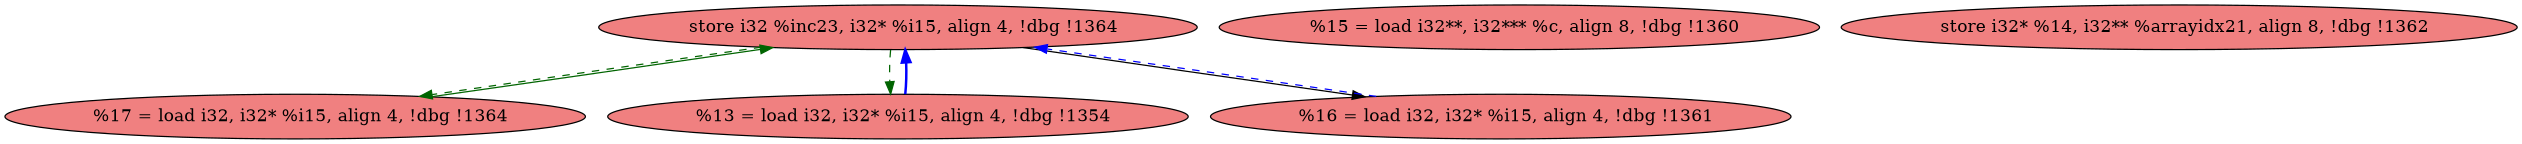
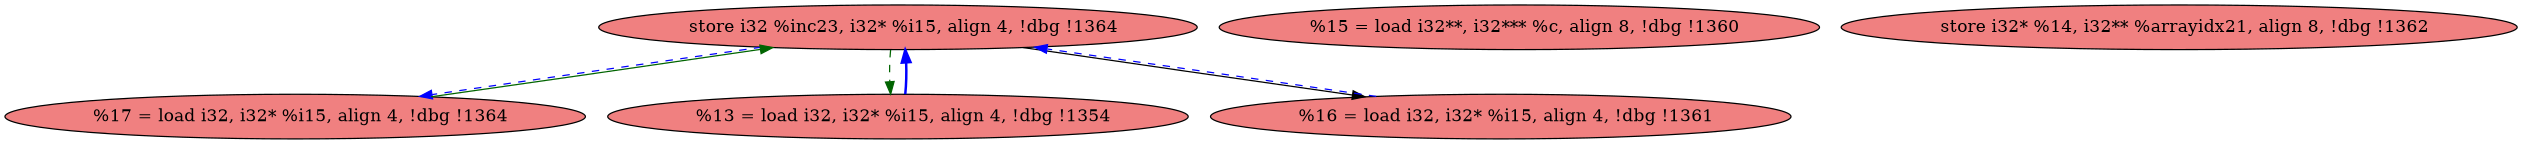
  digraph {
    node [fillcolor=lightcoral shape=ellipse style=filled]
    edge [color=darkgreen style=dashed]
    n1 [label="  store i32 %inc23, i32* %i15, align 4, !dbg !1364"]
    n2 [label="  %17 = load i32, i32* %i15, align 4, !dbg !1364"]
    n3 [label="  %13 = load i32, i32* %i15, align 4, !dbg !1354"]
    n4 [label="  %16 = load i32, i32* %i15, align 4, !dbg !1361"]
    n5 [label="  %15 = load i32**, i32*** %c, align 8, !dbg !1360"]
    n6 [label="  store i32* %14, i32** %arrayidx21, align 8, !dbg !1362"]
-   n1 -> n2
+   n1 -> n2 [color=blue]
    n1 -> n3
    n1 -> n4 [color=black style=solid]
    n2 -> n1 [style=solid]
    n3 -> n1 [color=blue style=bold]
    n4 -> n1 [color=blue]
  }
